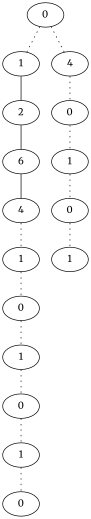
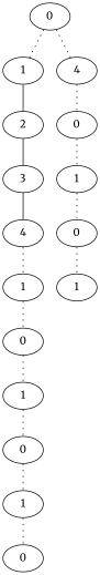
  graph {
    fontname=Merriweather
    node [fontname=Merriweather]
    edge [style=dotted fontname=Merriweather]
    n1 [label=0]
    n2 [label=1]
    n3 [label=4]
    n4 [label=2]
-   n5 [label=6]
+   n5 [label=3]
    n6 [label=4]
    n7 [label=1]
    n8 [label=0]
    n9 [label=1]
    n10 [label=0]
    n11 [label=1]
    n12 [label=0]
    n13 [label=0]
    n14 [label=1]
    n15 [label=0]
    n16 [label=1]
    n1 -- n2
    n1 -- n3
    n2 -- n4 [style=""]
    n3 -- n13
    n4 -- n5 [style=""]
    n5 -- n6 [style=""]
    n6 -- n7
    n7 -- n8
    n8 -- n9
    n9 -- n10
    n10 -- n11
    n11 -- n12
    n13 -- n14
    n14 -- n15
    n15 -- n16
  }
